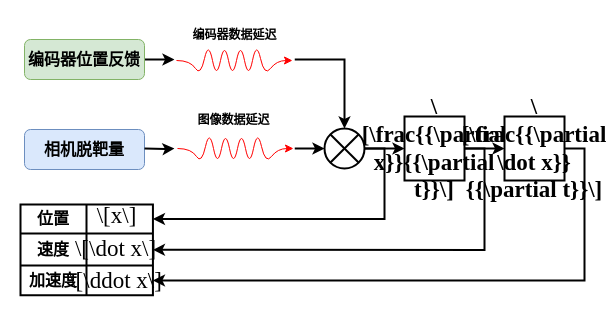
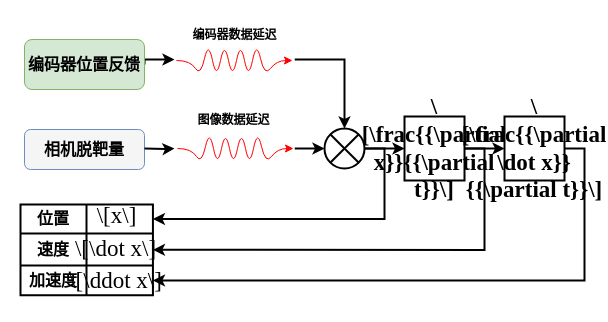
  <mxCell id="0" />
  <mxCell id="1" parent="0" />
  <mxCell id="2" value="" style="verticalLabelPosition=bottom;verticalAlign=top;html=1;shape=mxgraph.flowchart.or;strokeColor=default;strokeWidth=2;" vertex="1" parent="1"><mxGeometry x="324" y="128" width="40" height="40" as="geometry" /></mxCell>
  <mxCell id="3" value="" style="edgeStyle=orthogonalEdgeStyle;rounded=0;orthogonalLoop=1;jettySize=auto;html=1;strokeWidth=2;exitX=1;exitY=0.5;exitDx=0;exitDy=0;" edge="1" parent="1" source="4"><mxGeometry relative="1" as="geometry"><mxPoint x="174" y="59" as="targetPoint" /><Array as="points"><mxPoint x="159" y="59" /><mxPoint x="159" y="59" /></Array></mxGeometry></mxCell>
- <mxCell id="4" value="编码器位置反馈" style="rounded=1;whiteSpace=wrap;html=1;fillColor=#d5e8d4;strokeColor=#82b366;fontStyle=1;fontSize=16;" vertex="1" parent="1"><mxGeometry x="24" y="39" width="120" height="40" as="geometry" /></mxCell>
- <mxCell id="5" value="相机脱靶量" style="rounded=1;whiteSpace=wrap;html=1;fillColor=#dae8fc;strokeColor=#6c8ebf;fontStyle=1;fontSize=16;" vertex="1" parent="1"><mxGeometry x="24" y="129" width="120" height="40" as="geometry" /></mxCell>
+ <mxCell id="4" value="编码器位置反馈" style="rounded=1;whiteSpace=wrap;html=1;fillColor=#d5e8d4;strokeColor=#82b366;fontStyle=1;fontSize=16;" vertex="1" parent="1"><mxGeometry x="24" y="39" width="120" height="50" as="geometry" /></mxCell>
+ <mxCell id="5" value="相机脱靶量" style="rounded=1;whiteSpace=wrap;html=1;fillColor=#f5f5f5;strokeColor=#6c8ebf;fontStyle=1;fontSize=16;" vertex="1" parent="1"><mxGeometry x="24" y="129" width="120" height="40" as="geometry" /></mxCell>
  <mxCell id="6" style="edgeStyle=orthogonalEdgeStyle;rounded=0;orthogonalLoop=1;jettySize=auto;html=1;exitX=1;exitY=0.5;exitDx=0;exitDy=0;entryX=0.5;entryY=0;entryDx=0;entryDy=0;entryPerimeter=0;strokeWidth=2;" edge="1" parent="1" source="7" target="2"><mxGeometry relative="1" as="geometry"><mxPoint x="371" y="134" as="targetPoint" /></mxGeometry></mxCell>
  <mxCell id="7" value="" style="rounded=1;whiteSpace=wrap;html=1;strokeColor=none;" vertex="1" parent="1"><mxGeometry x="174" y="29" width="120" height="60" as="geometry" /></mxCell>
  <mxCell id="8" value="" style="curved=1;endArrow=classic;html=1;rounded=0;strokeColor=#FF0000;" edge="1" parent="1"><mxGeometry width="50" height="50" relative="1" as="geometry"><mxPoint x="176" y="60" as="sourcePoint" /><mxPoint x="292" y="60" as="targetPoint" /><Array as="points"><mxPoint x="190" y="60" /><mxPoint x="200" y="76" /><mxPoint x="208" y="40" /><mxPoint x="216" y="80" /><mxPoint x="224" y="40" /><mxPoint x="232" y="80" /><mxPoint x="240" y="40" /><mxPoint x="248" y="80" /><mxPoint x="256" y="40" /><mxPoint x="264" y="76" /><mxPoint x="276" y="60" /></Array></mxGeometry></mxCell>
  <mxCell id="9" value="" style="edgeStyle=orthogonalEdgeStyle;rounded=0;orthogonalLoop=1;jettySize=auto;html=1;strokeWidth=2;" edge="1" parent="1" target="11"><mxGeometry relative="1" as="geometry"><mxPoint x="144" y="148" as="sourcePoint" /></mxGeometry></mxCell>
  <mxCell id="10" style="edgeStyle=orthogonalEdgeStyle;rounded=0;orthogonalLoop=1;jettySize=auto;html=1;exitX=1;exitY=0.5;exitDx=0;exitDy=0;entryX=0;entryY=0.5;entryDx=0;entryDy=0;entryPerimeter=0;strokeWidth=2;" edge="1" parent="1" source="11" target="2"><mxGeometry relative="1" as="geometry" /></mxCell>
  <mxCell id="11" value="" style="rounded=1;whiteSpace=wrap;html=1;strokeColor=none;" vertex="1" parent="1"><mxGeometry x="174" y="118" width="120" height="60" as="geometry" /></mxCell>
  <mxCell id="12" value="" style="curved=1;endArrow=classic;html=1;rounded=0;strokeColor=#FF0000;" edge="1" parent="1"><mxGeometry width="50" height="50" relative="1" as="geometry"><mxPoint x="177" y="148" as="sourcePoint" /><mxPoint x="293" y="148" as="targetPoint" /><Array as="points"><mxPoint x="191" y="148" /><mxPoint x="201" y="164" /><mxPoint x="209" y="128" /><mxPoint x="217" y="168" /><mxPoint x="225" y="128" /><mxPoint x="233" y="168" /><mxPoint x="241" y="128" /><mxPoint x="249" y="168" /><mxPoint x="257" y="128" /><mxPoint x="265" y="164" /><mxPoint x="277" y="148" /></Array></mxGeometry></mxCell>
  <mxCell id="13" value="" style="edgeStyle=orthogonalEdgeStyle;rounded=0;orthogonalLoop=1;jettySize=auto;html=1;fontFamily=微软雅黑;strokeWidth=2;" edge="1" parent="1" source="2" target="19"><mxGeometry relative="1" as="geometry" /></mxCell>
  <mxCell id="14" style="edgeStyle=orthogonalEdgeStyle;rounded=0;orthogonalLoop=1;jettySize=auto;html=1;exitX=1;exitY=0.5;exitDx=0;exitDy=0;exitPerimeter=0;entryX=1;entryY=0.5;entryDx=0;entryDy=0;fontFamily=微软雅黑;fontSize=23;strokeWidth=2;" edge="1" parent="1" source="2" target="26"><mxGeometry relative="1" as="geometry"><Array as="points"><mxPoint x="384" y="148" /><mxPoint x="384" y="218" /><mxPoint x="152" y="218" /></Array></mxGeometry></mxCell>
  <mxCell id="15" value="编码器数据延迟" style="text;html=1;resizable=0;autosize=1;align=center;verticalAlign=middle;points=[];fillColor=none;strokeColor=none;rounded=0;fontFamily=微软雅黑;fontStyle=1" vertex="1" parent="1"><mxGeometry x="181.5" y="20" width="105" height="30" as="geometry" /></mxCell>
  <mxCell id="16" value="图像数据延迟" style="text;html=1;resizable=0;autosize=1;align=center;verticalAlign=middle;points=[];fillColor=none;strokeColor=none;rounded=0;fontFamily=微软雅黑;fontStyle=1" vertex="1" parent="1"><mxGeometry x="185" y="105" width="95" height="30" as="geometry" /></mxCell>
  <mxCell id="17" value="" style="edgeStyle=orthogonalEdgeStyle;rounded=0;orthogonalLoop=1;jettySize=auto;html=1;fontFamily=微软雅黑;fontSize=23;strokeWidth=2;" edge="1" parent="1" source="19" target="21"><mxGeometry relative="1" as="geometry" /></mxCell>
  <mxCell id="18" style="edgeStyle=orthogonalEdgeStyle;rounded=0;orthogonalLoop=1;jettySize=auto;html=1;exitX=1;exitY=0.5;exitDx=0;exitDy=0;fontFamily=微软雅黑;fontSize=23;strokeWidth=2;entryX=1;entryY=0.5;entryDx=0;entryDy=0;" edge="1" parent="1" source="19" target="25"><mxGeometry relative="1" as="geometry"><mxPoint x="194" y="244" as="targetPoint" /><Array as="points"><mxPoint x="484" y="148" /><mxPoint x="484" y="249" /></Array></mxGeometry></mxCell>
  <mxCell id="19" value="\[\frac{{\partial x}}{{\partial t}}\]" style="whiteSpace=wrap;html=1;verticalAlign=middle;fontSize=23;fontFamily=Times New Roman;fontStyle=1;strokeWidth=2;" vertex="1" parent="1"><mxGeometry x="404" y="116" width="60" height="64" as="geometry" /></mxCell>
  <mxCell id="20" style="edgeStyle=orthogonalEdgeStyle;rounded=0;orthogonalLoop=1;jettySize=auto;html=1;exitX=1;exitY=0.5;exitDx=0;exitDy=0;fontFamily=微软雅黑;fontSize=23;strokeWidth=2;entryX=1;entryY=0.5;entryDx=0;entryDy=0;" edge="1" parent="1" source="21" target="32"><mxGeometry relative="1" as="geometry"><mxPoint x="249" y="354" as="targetPoint" /></mxGeometry></mxCell>
  <mxCell id="21" value="\[\frac{{\partial \dot x}}{{\partial t}}\]" style="rounded=0;whiteSpace=wrap;html=1;fontSize=23;fontFamily=Times New Roman;fontStyle=1;strokeWidth=2;" vertex="1" parent="1"><mxGeometry x="504" y="116" width="60" height="64" as="geometry" /></mxCell>
  <mxCell id="22" value="" style="group;strokeWidth=1;strokeColor=none;" vertex="1" connectable="0" parent="1"><mxGeometry x="324" y="128" width="40" height="40" as="geometry" /></mxCell>
  <mxCell id="23" value="" style="shape=image;html=1;verticalAlign=top;verticalLabelPosition=bottom;labelBackgroundColor=#ffffff;imageAspect=0;aspect=fixed;image=https://cdn3.iconfinder.com/data/icons/user-interface-169/32/plus-128.png;strokeColor=default;" vertex="1" parent="22"><mxGeometry x="10" width="20" height="20" as="geometry" /></mxCell>
  <mxCell id="24" value="" style="shape=image;html=1;verticalAlign=top;verticalLabelPosition=bottom;labelBackgroundColor=#ffffff;imageAspect=0;aspect=fixed;image=https://cdn3.iconfinder.com/data/icons/user-interface-169/32/plus-128.png;strokeColor=default;" vertex="1" parent="22"><mxGeometry y="10" width="20" height="20" as="geometry" /></mxCell>
  <mxCell id="25" value="" style="shape=table;whiteSpace=wrap;startSize=0;container=1;collapsible=0;childLayout=tableLayout;fontFamily=微软雅黑;fontSize=16;strokeColor=default;html=1;strokeWidth=2;" vertex="1" parent="1"><mxGeometry x="20" y="203.995" width="132.427" height="90.728" as="geometry" /></mxCell>
  <mxCell id="26" value="" style="shape=tableRow;horizontal=0;startSize=0;swimlaneHead=0;swimlaneBody=0;top=0;left=0;bottom=0;right=0;collapsible=0;dropTarget=0;fillColor=none;points=[[0,0.5],[1,0.5]];portConstraint=eastwest;fontFamily=Times New Roman;fontSize=23;strokeColor=default;" vertex="1" parent="25"><mxGeometry width="132.427" height="29" as="geometry" /></mxCell>
  <mxCell id="27" value="位置" style="shape=partialRectangle;html=1;whiteSpace=wrap;connectable=0;fillColor=none;top=0;left=0;bottom=0;right=0;overflow=hidden;fontFamily=Times New Roman;fontSize=16;strokeColor=default;fontStyle=1" vertex="1" parent="26"><mxGeometry width="66" height="29" as="geometry"><mxRectangle width="66" height="29" as="alternateBounds" /></mxGeometry></mxCell>
  <mxCell id="28" value="" style="shape=partialRectangle;html=1;whiteSpace=wrap;connectable=0;fillColor=none;top=0;left=0;bottom=0;right=0;overflow=hidden;fontFamily=Times New Roman;fontSize=16;strokeColor=default;verticalAlign=middle;labelPosition=center;verticalLabelPosition=middle;align=center;" vertex="1" parent="26"><mxGeometry x="66" width="66" height="29" as="geometry"><mxRectangle width="66" height="29" as="alternateBounds" /></mxGeometry></mxCell>
  <mxCell id="29" value="" style="shape=tableRow;horizontal=0;startSize=0;swimlaneHead=0;swimlaneBody=0;top=0;left=0;bottom=0;right=0;collapsible=0;dropTarget=0;fillColor=none;points=[[0,0.5],[1,0.5]];portConstraint=eastwest;fontFamily=Times New Roman;fontSize=23;strokeColor=default;" vertex="1" parent="25"><mxGeometry y="29" width="132.427" height="32" as="geometry" /></mxCell>
  <mxCell id="30" value="&lt;b&gt;速度&lt;/b&gt;" style="shape=partialRectangle;html=1;whiteSpace=wrap;connectable=0;fillColor=none;top=0;left=0;bottom=0;right=0;overflow=hidden;fontFamily=Times New Roman;fontSize=16;strokeColor=default;" vertex="1" parent="29"><mxGeometry width="66" height="32" as="geometry"><mxRectangle width="66" height="32" as="alternateBounds" /></mxGeometry></mxCell>
  <mxCell id="31" value="" style="shape=partialRectangle;html=1;whiteSpace=wrap;connectable=0;fillColor=none;top=0;left=0;bottom=0;right=0;overflow=hidden;fontFamily=Times New Roman;fontSize=23;strokeColor=default;" vertex="1" parent="29"><mxGeometry x="66" width="66" height="32" as="geometry"><mxRectangle width="66" height="32" as="alternateBounds" /></mxGeometry></mxCell>
  <mxCell id="32" value="" style="shape=tableRow;horizontal=0;startSize=0;swimlaneHead=0;swimlaneBody=0;top=0;left=0;bottom=0;right=0;collapsible=0;dropTarget=0;fillColor=none;points=[[0,0.5],[1,0.5]];portConstraint=eastwest;fontFamily=Times New Roman;fontSize=23;strokeColor=default;" vertex="1" parent="25"><mxGeometry y="61" width="132.427" height="30" as="geometry" /></mxCell>
  <mxCell id="33" value="&lt;b&gt;加速度&lt;/b&gt;" style="shape=partialRectangle;html=1;whiteSpace=wrap;connectable=0;fillColor=none;top=0;left=0;bottom=0;right=0;overflow=hidden;fontFamily=Times New Roman;fontSize=16;strokeColor=default;" vertex="1" parent="32"><mxGeometry width="66" height="30" as="geometry"><mxRectangle width="66" height="30" as="alternateBounds" /></mxGeometry></mxCell>
  <mxCell id="34" value="" style="shape=partialRectangle;html=1;whiteSpace=wrap;connectable=0;fillColor=none;top=0;left=0;bottom=0;right=0;overflow=hidden;fontFamily=Times New Roman;fontSize=23;strokeColor=default;" vertex="1" parent="32"><mxGeometry x="66" width="66" height="30" as="geometry"><mxRectangle width="66" height="30" as="alternateBounds" /></mxGeometry></mxCell>
  <mxCell id="35" value="&lt;span style=&quot;font-family: &amp;quot;Times New Roman&amp;quot;;&quot;&gt;\[\ddot x\]&lt;/span&gt;" style="text;html=1;resizable=0;autosize=1;align=center;verticalAlign=middle;points=[];fillColor=none;strokeColor=none;rounded=0;fontFamily=微软雅黑;fontSize=23;" vertex="1" parent="1"><mxGeometry x="59" y="259" width="112" height="41" as="geometry" /></mxCell>
  <mxCell id="36" value="&lt;span style=&quot;font-family: &amp;quot;Times New Roman&amp;quot;; font-size: 23px;&quot;&gt;\[\dot x\]&lt;/span&gt;" style="text;html=1;resizable=0;autosize=1;align=center;verticalAlign=middle;points=[];fillColor=none;strokeColor=none;rounded=0;fontFamily=微软雅黑;fontSize=16;" vertex="1" parent="1"><mxGeometry x="65" y="227" width="100" height="41" as="geometry" /></mxCell>
  <mxCell id="37" value="&lt;span style=&quot;font-family: &amp;quot;Times New Roman&amp;quot;;&quot;&gt;&lt;font style=&quot;font-size: 23px;&quot;&gt;\[x\]&lt;/font&gt;&lt;/span&gt;" style="text;html=1;resizable=0;autosize=1;align=center;verticalAlign=middle;points=[];fillColor=none;strokeColor=none;rounded=0;fontFamily=微软雅黑;fontSize=16;" vertex="1" parent="1"><mxGeometry x="86" y="194" width="59" height="41" as="geometry" /></mxCell>
